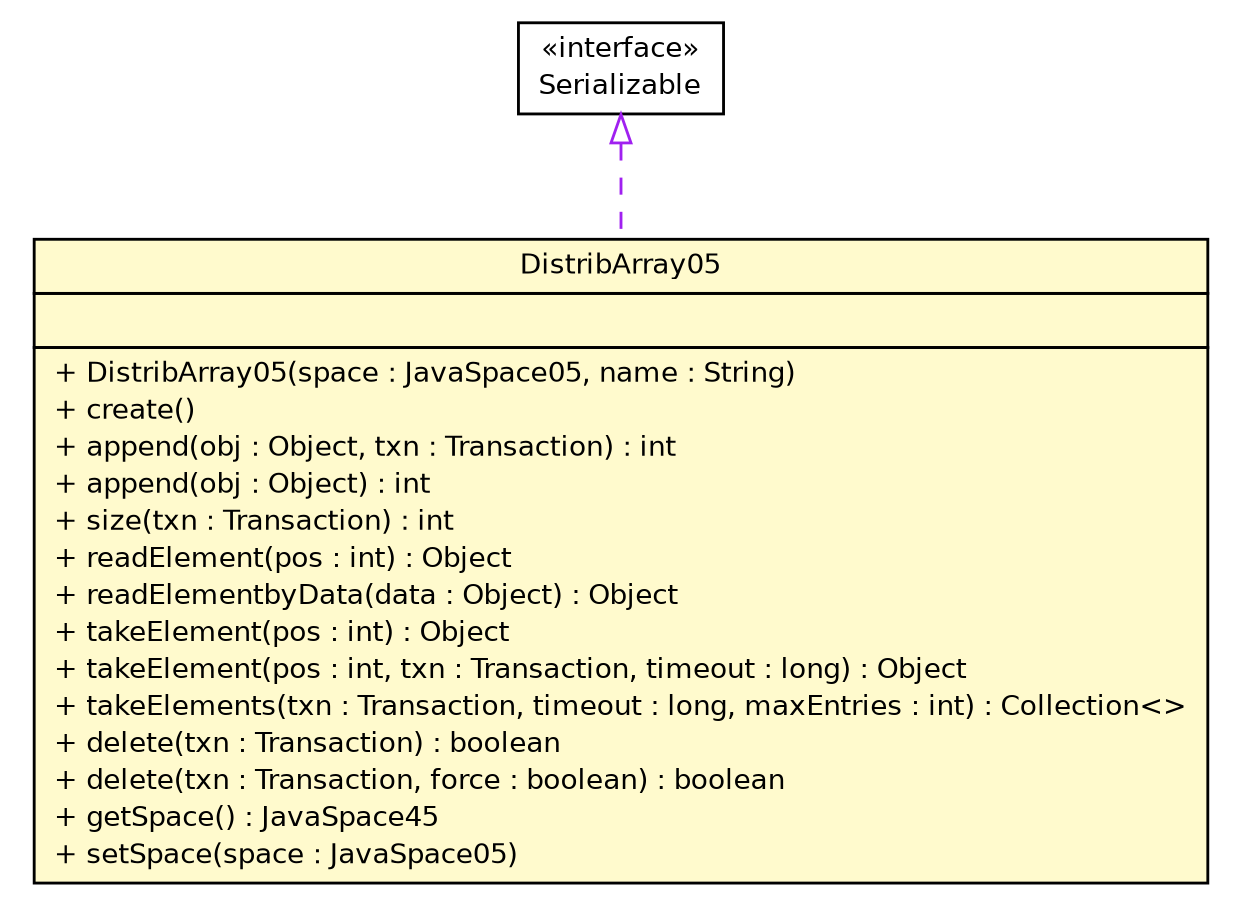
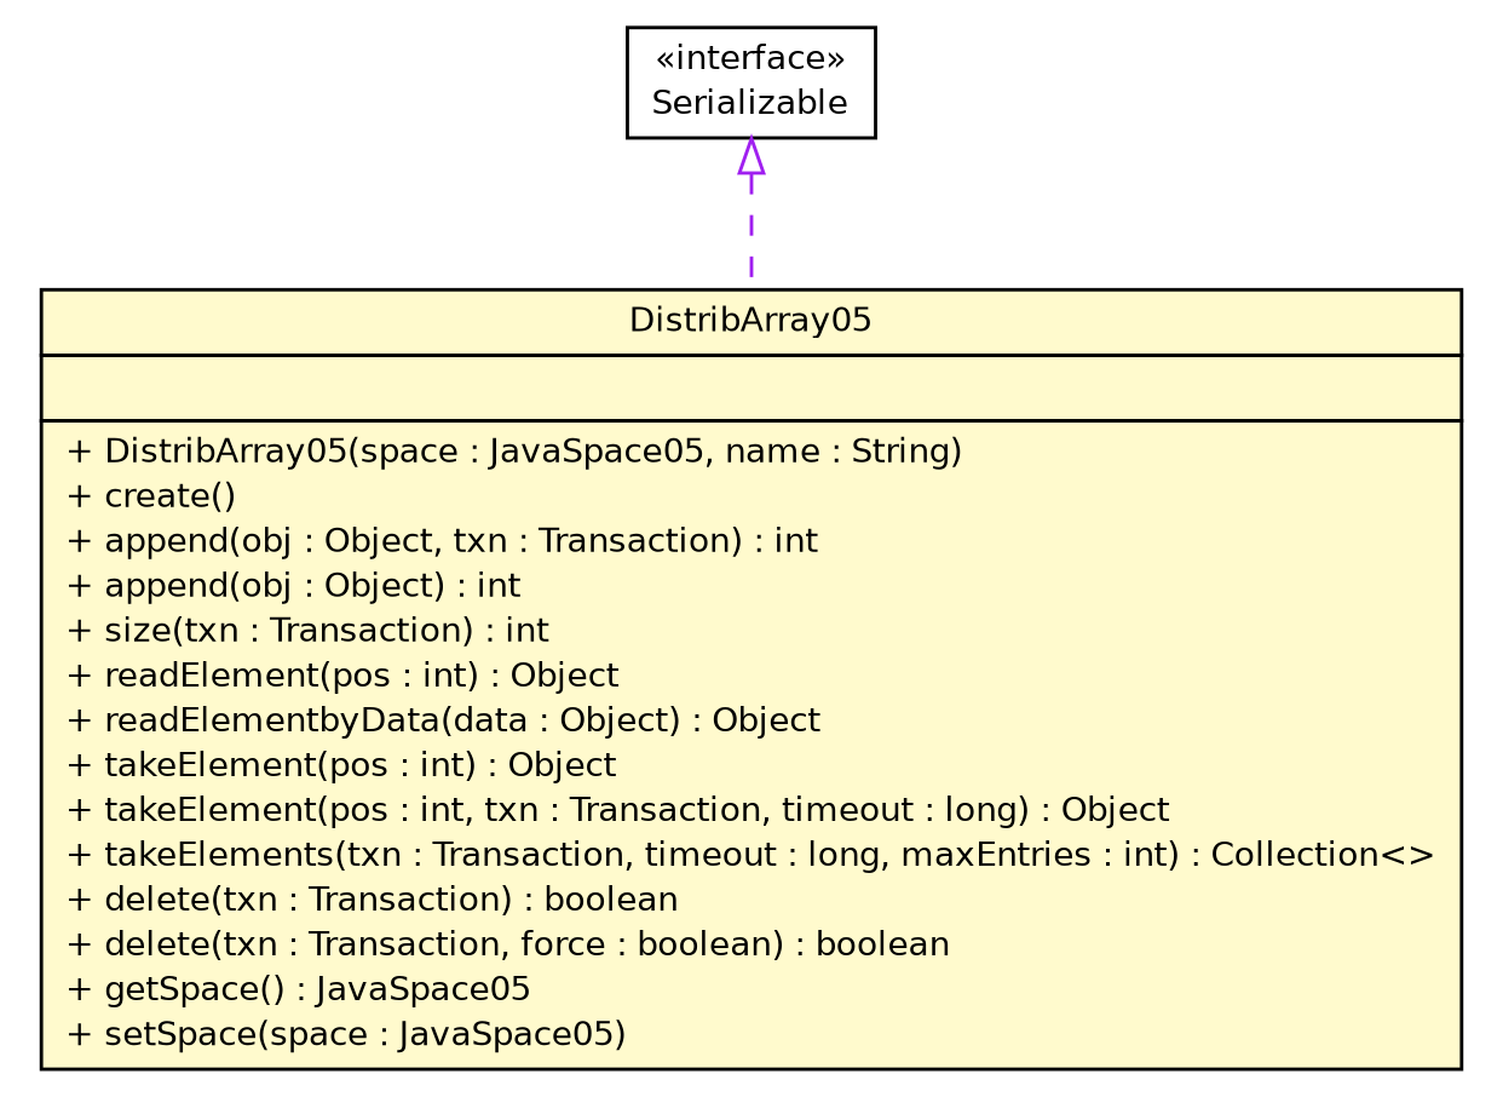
  digraph {
    nodesep=0.25
    ranksep=0.5
    node [fontcolor=black fontname=Helvetica fontsize=10.0 shape=plaintext]
-   n1 [label=<<table title="sorcer.space.array.DistribArray05" border="0" cellborder="1" cellspacing="0" cellpadding="2" port="p" bgcolor="lemonChiffon" href="./DistribArray05.html"> 		<tr><td><table border="0" cellspacing="0" cellpadding="1"> <tr><td align="center" balign="center"> DistribArray05 </td></tr> 		</table></td></tr> 		<tr><td><table border="0" cellspacing="0" cellpadding="1"> <tr><td align="left" balign="left">  </td></tr> 		</table></td></tr> 		<tr><td><table border="0" cellspacing="0" cellpadding="1"> <tr><td align="left" balign="left"> + DistribArray05(space : JavaSpace05, name : String) </td></tr> <tr><td align="left" balign="left"> + create() </td></tr> <tr><td align="left" balign="left"> + append(obj : Object, txn : Transaction) : int </td></tr> <tr><td align="left" balign="left"> + append(obj : Object) : int </td></tr> <tr><td align="left" balign="left"> + size(txn : Transaction) : int </td></tr> <tr><td align="left" balign="left"> + readElement(pos : int) : Object </td></tr> <tr><td align="left" balign="left"> + readElementbyData(data : Object) : Object </td></tr> <tr><td align="left" balign="left"> + takeElement(pos : int) : Object </td></tr> <tr><td align="left" balign="left"> + takeElement(pos : int, txn : Transaction, timeout : long) : Object </td></tr> <tr><td align="left" balign="left"> + takeElements(txn : Transaction, timeout : long, maxEntries : int) : Collection&lt;&gt; </td></tr> <tr><td align="left" balign="left"> + delete(txn : Transaction) : boolean </td></tr> <tr><td align="left" balign="left"> + delete(txn : Transaction, force : boolean) : boolean </td></tr> <tr><td align="left" balign="left"> + getSpace() : JavaSpace45 </td></tr> <tr><td align="left" balign="left"> + setSpace(space : JavaSpace05) </td></tr> 		</table></td></tr> 		</table>>]
+   n1 [label=<<table title="sorcer.space.array.DistribArray05" border="0" cellborder="1" cellspacing="0" cellpadding="2" port="p" bgcolor="lemonChiffon" href="./DistribArray05.html"> 		<tr><td><table border="0" cellspacing="0" cellpadding="1"> <tr><td align="center" balign="center"> DistribArray05 </td></tr> 		</table></td></tr> 		<tr><td><table border="0" cellspacing="0" cellpadding="1"> <tr><td align="left" balign="left">  </td></tr> 		</table></td></tr> 		<tr><td><table border="0" cellspacing="0" cellpadding="1"> <tr><td align="left" balign="left"> + DistribArray05(space : JavaSpace05, name : String) </td></tr> <tr><td align="left" balign="left"> + create() </td></tr> <tr><td align="left" balign="left"> + append(obj : Object, txn : Transaction) : int </td></tr> <tr><td align="left" balign="left"> + append(obj : Object) : int </td></tr> <tr><td align="left" balign="left"> + size(txn : Transaction) : int </td></tr> <tr><td align="left" balign="left"> + readElement(pos : int) : Object </td></tr> <tr><td align="left" balign="left"> + readElementbyData(data : Object) : Object </td></tr> <tr><td align="left" balign="left"> + takeElement(pos : int) : Object </td></tr> <tr><td align="left" balign="left"> + takeElement(pos : int, txn : Transaction, timeout : long) : Object </td></tr> <tr><td align="left" balign="left"> + takeElements(txn : Transaction, timeout : long, maxEntries : int) : Collection&lt;&gt; </td></tr> <tr><td align="left" balign="left"> + delete(txn : Transaction) : boolean </td></tr> <tr><td align="left" balign="left"> + delete(txn : Transaction, force : boolean) : boolean </td></tr> <tr><td align="left" balign="left"> + getSpace() : JavaSpace05 </td></tr> <tr><td align="left" balign="left"> + setSpace(space : JavaSpace05) </td></tr> 		</table></td></tr> 		</table>>]
    n2 [label=<<table title="java.io.Serializable" border="0" cellborder="1" cellspacing="0" cellpadding="2" port="p" href="http://docs.oracle.com/javase/7/docs/api/java/io/Serializable.html"> 		<tr><td><table border="0" cellspacing="0" cellpadding="1"> <tr><td align="center" balign="center"> &#171;interface&#187; </td></tr> <tr><td align="center" balign="center"> Serializable </td></tr> 		</table></td></tr> 		</table>>]
    n2 -> n1 [arrowtail=empty dir=back fontname=Helvetica fontsize=10 headport=p labelfontname=Helvetica labelfontsize=10 style=dashed tailport=p color=purple]
  }
